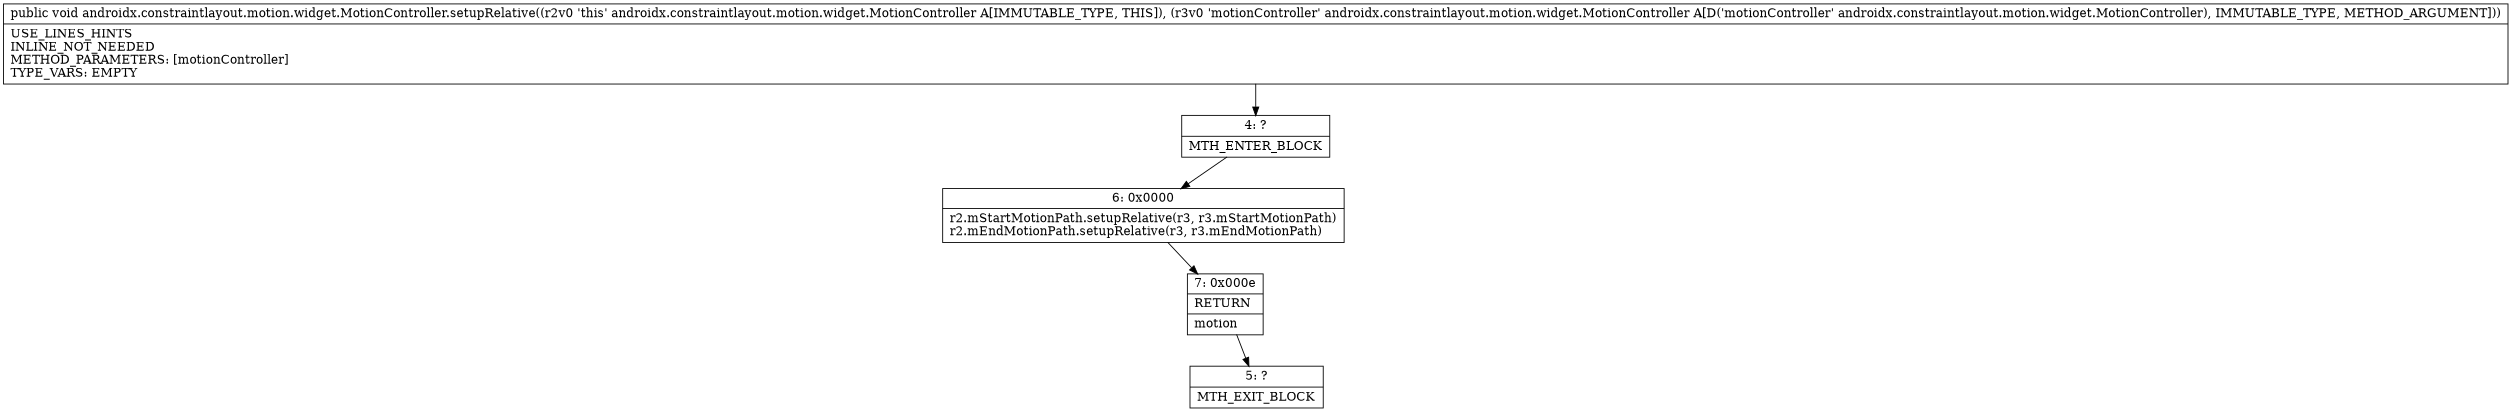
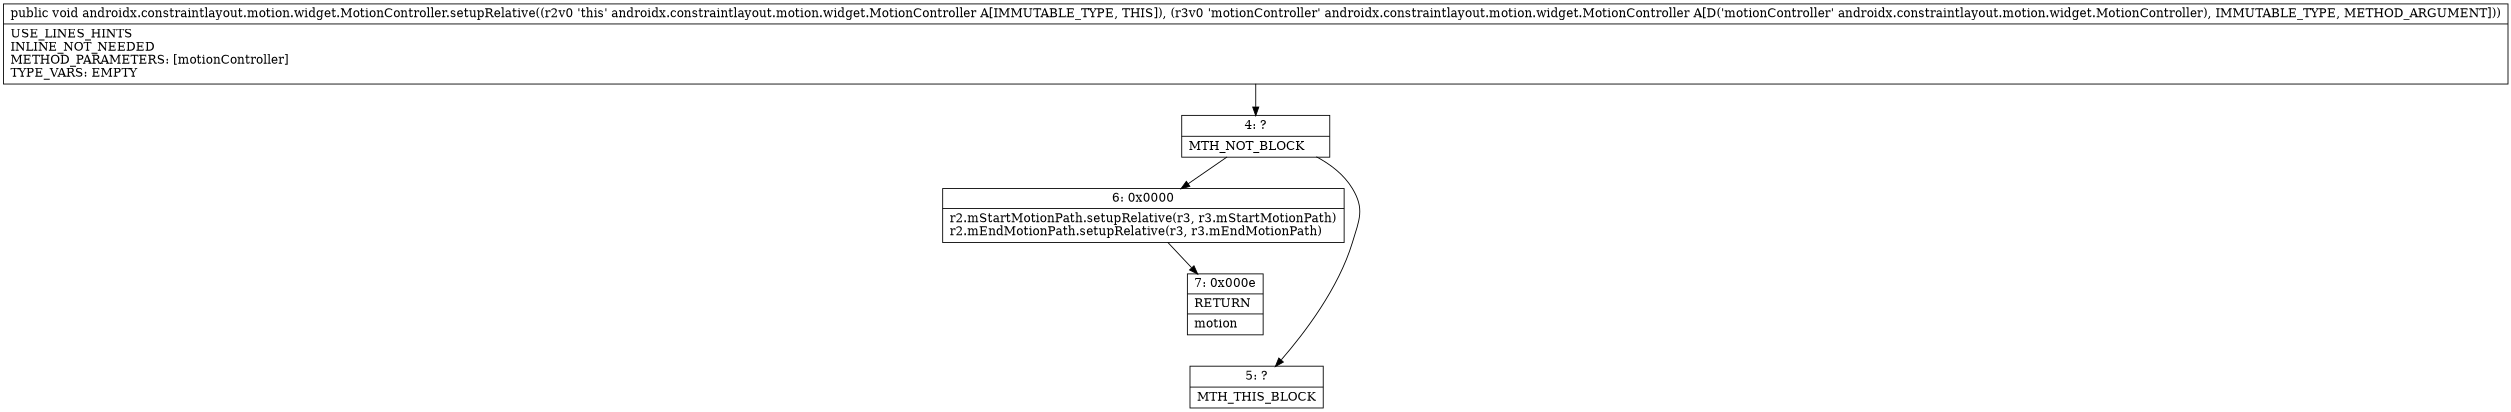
  digraph {
    node [shape=record]
-   n1 [label="{4\:\ ?|MTH_ENTER_BLOCK\l}"]
+   n1 [label="{4\:\ ?|MTH_NOT_BLOCK\l}"]
    n2 [label="{6\:\ 0x0000|r2.mStartMotionPath.setupRelative(r3, r3.mStartMotionPath)\lr2.mEndMotionPath.setupRelative(r3, r3.mEndMotionPath)\l}"]
    n3 [label="{7\:\ 0x000e|RETURN\l|motion\l}"]
-   n4 [label="{5\:\ ?|MTH_EXIT_BLOCK\l}"]
+   n4 [label="{5\:\ ?|MTH_THIS_BLOCK\l}"]
    n5 [label="{public void androidx.constraintlayout.motion.widget.MotionController.setupRelative((r2v0 'this' androidx.constraintlayout.motion.widget.MotionController A[IMMUTABLE_TYPE, THIS]), (r3v0 'motionController' androidx.constraintlayout.motion.widget.MotionController A[D('motionController' androidx.constraintlayout.motion.widget.MotionController), IMMUTABLE_TYPE, METHOD_ARGUMENT]))  | USE_LINES_HINTS\lINLINE_NOT_NEEDED\lMETHOD_PARAMETERS: [motionController]\lTYPE_VARS: EMPTY\l}"]
    n1 -> n2
    n2 -> n3
-   n3 -> n4
+   n1 -> n4
    n5 -> n1
  }
